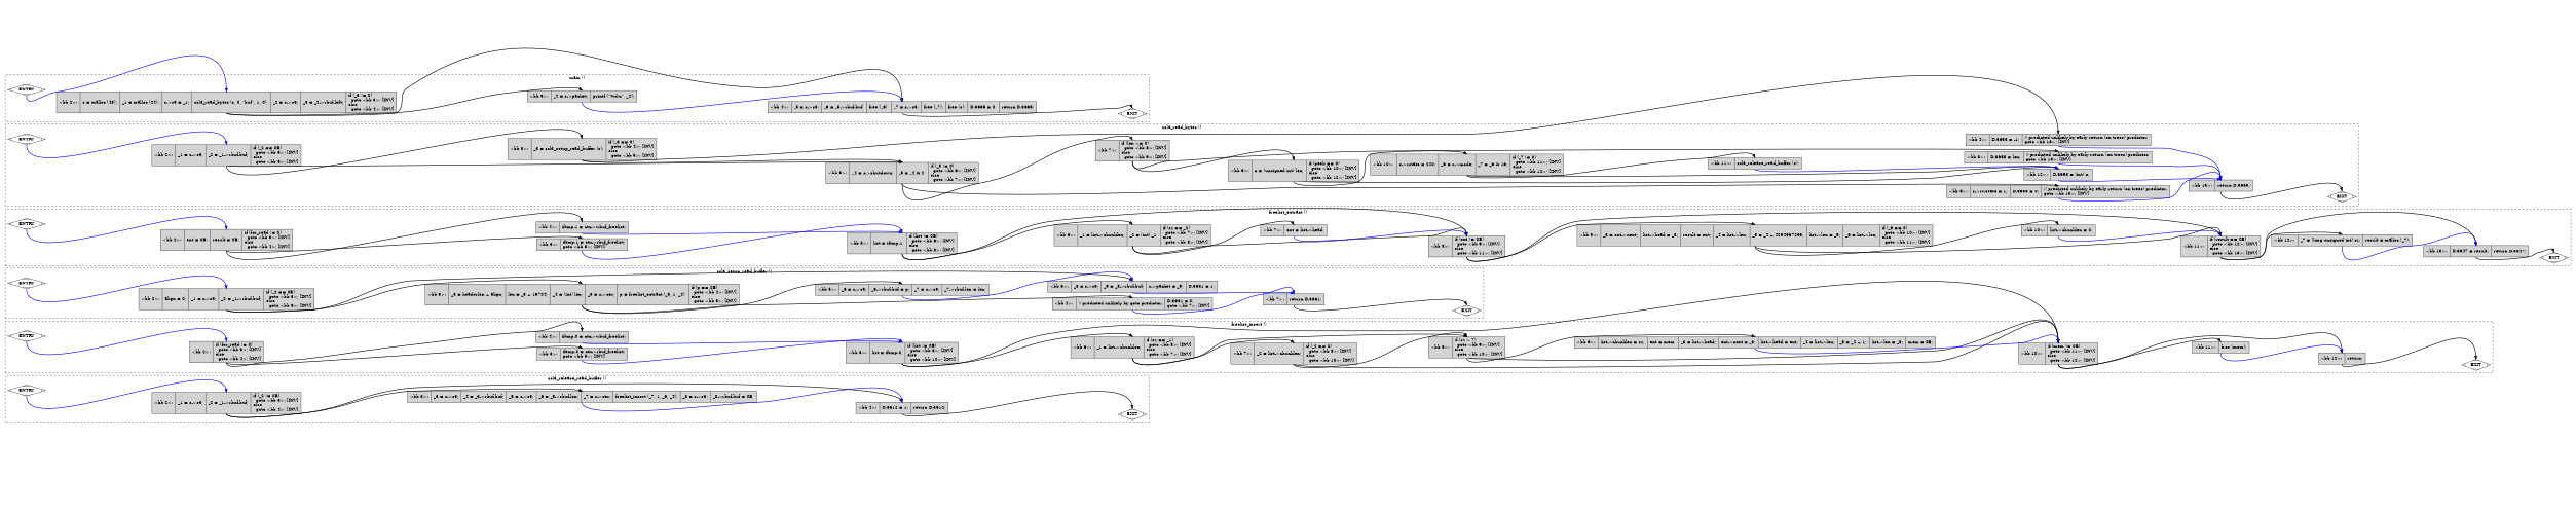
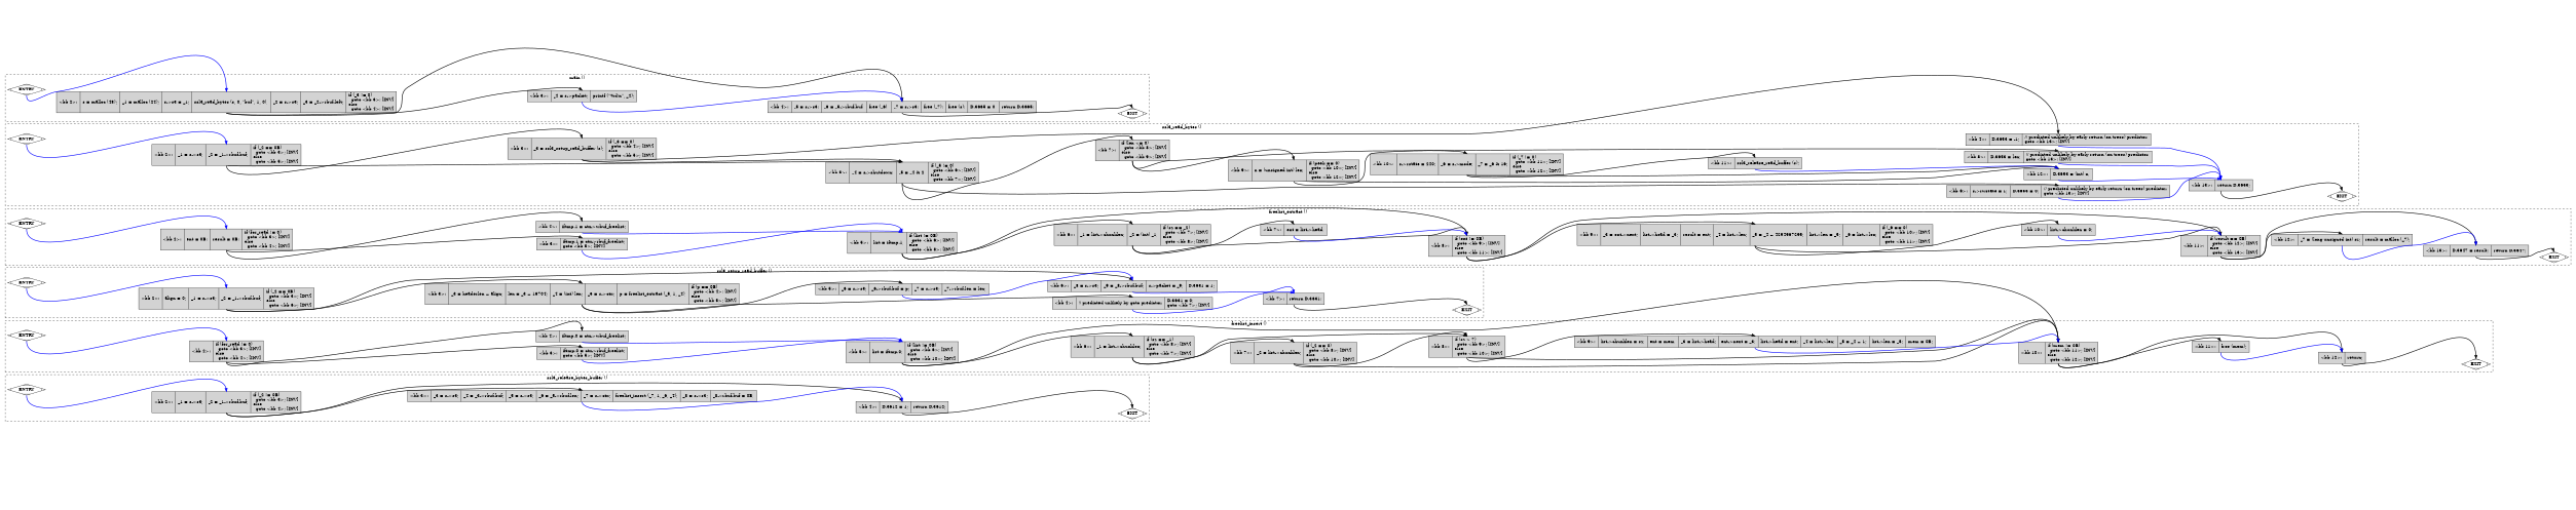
  digraph {
    rankdir=LR
    node [fillcolor=lightgrey shape=record style=filled]
    edge [constraint=true headport=n style="solid,bold" tailport=s color=black weight=10]
    n1 [fillcolor=white label=ENTRY shape=Mdiamond]
    n2 [fillcolor=white label=EXIT shape=Mdiamond]
    n3 [label="{\<bb\ 2\>:\l|_1\ =\ s-\>s3;\l|_2\ =\ _1-\>rbuf.buf;\l|if\ (_2\ !=\ 0B)\l\ \ goto\ \<bb\ 3\>;\ [INV]\lelse\l\ \ goto\ \<bb\ 4\>;\ [INV]\l}"]
    n4 [label="{\<bb\ 3\>:\l|_3\ =\ s-\>s3;\l|_4\ =\ _3-\>rbuf.buf;\l|_5\ =\ s-\>s3;\l|_6\ =\ _5-\>rbuf.len;\l|_7\ =\ s-\>ctx;\l|freelist_insert\ (_7,\ 1,\ _6,\ _4);\l|_8\ =\ s-\>s3;\l|_8-\>rbuf.buf\ =\ 0B;\l}"]
    n5 [label="{\<bb\ 4\>:\l|D.3612\ =\ 1;\l|return\ D.3612;\l}"]
    n6 [fillcolor=white label=ENTRY shape=Mdiamond]
    n7 [fillcolor=white label=EXIT shape=Mdiamond]
    n8 [label="{\<bb\ 2\>:\l|if\ (for_read\ !=\ 0)\l\ \ goto\ \<bb\ 3\>;\ [INV]\lelse\l\ \ goto\ \<bb\ 4\>;\ [INV]\l}"]
    n9 [label="{\<bb\ 3\>:\l|iftmp.0\ =\ ctx-\>rbuf_freelist;\lgoto\ \<bb\ 5\>;\ [INV]\l}"]
    n10 [label="{\<bb\ 4\>:\l|iftmp.0\ =\ ctx-\>wbuf_freelist;\l}"]
    n11 [label="{\<bb\ 5\>:\l|list\ =\ iftmp.0;\l|if\ (list\ !=\ 0B)\l\ \ goto\ \<bb\ 6\>;\ [INV]\lelse\l\ \ goto\ \<bb\ 10\>;\ [INV]\l}"]
    n12 [label="{\<bb\ 6\>:\l|_1\ =\ list-\>chunklen;\l|if\ (sz\ ==\ _1)\l\ \ goto\ \<bb\ 8\>;\ [INV]\lelse\l\ \ goto\ \<bb\ 7\>;\ [INV]\l}"]
    n13 [label="{\<bb\ 10\>:\l|if\ (mem\ !=\ 0B)\l\ \ goto\ \<bb\ 11\>;\ [INV]\lelse\l\ \ goto\ \<bb\ 12\>;\ [INV]\l}"]
    n14 [label="{\<bb\ 7\>:\l|_2\ =\ list-\>chunklen;\l|if\ (_2\ ==\ 0)\l\ \ goto\ \<bb\ 8\>;\ [INV]\lelse\l\ \ goto\ \<bb\ 10\>;\ [INV]\l}"]
    n15 [label="{\<bb\ 8\>:\l|if\ (sz\ \>\ 7)\l\ \ goto\ \<bb\ 9\>;\ [INV]\lelse\l\ \ goto\ \<bb\ 10\>;\ [INV]\l}"]
    n16 [label="{\<bb\ 9\>:\l|list-\>chunklen\ =\ sz;\l|ent\ =\ mem;\l|_3\ =\ list-\>head;\l|ent-\>next\ =\ _3;\l|list-\>head\ =\ ent;\l|_4\ =\ list-\>len;\l|_5\ =\ _4\ +\ 1;\l|list-\>len\ =\ _5;\l|mem\ =\ 0B;\l}"]
    n17 [label="{\<bb\ 11\>:\l|free\ (mem);\l}"]
    n18 [label="{\<bb\ 12\>:\l|return;\l}"]
    n19 [fillcolor=white label=ENTRY shape=Mdiamond]
    n20 [fillcolor=white label=EXIT shape=Mdiamond]
    n21 [label="{\<bb\ 2\>:\l|align\ =\ 0;\l|_1\ =\ s-\>s3;\l|_2\ =\ _1-\>rbuf.buf;\l|if\ (_2\ ==\ 0B)\l\ \ goto\ \<bb\ 3\>;\ [INV]\lelse\l\ \ goto\ \<bb\ 6\>;\ [INV]\l}"]
    n22 [label="{\<bb\ 3\>:\l|_3\ =\ headerlen\ +\ align;\l|len\ =\ _3\ +\ 16704;\l|_4\ =\ (int)\ len;\l|_5\ =\ s-\>ctx;\l|p\ =\ freelist_extract\ (_5,\ 1,\ _4);\l|if\ (p\ ==\ 0B)\l\ \ goto\ \<bb\ 4\>;\ [INV]\lelse\l\ \ goto\ \<bb\ 5\>;\ [INV]\l}"]
    n23 [label="{\<bb\ 6\>:\l|_8\ =\ s-\>s3;\l|_9\ =\ _8-\>rbuf.buf;\l|s-\>packet\ =\ _9;\l|D.3631\ =\ 1;\l}"]
    n24 [label="{\<bb\ 4\>:\l|//\ predicted\ unlikely\ by\ goto\ predictor.\l|D.3631\ =\ 0;\lgoto\ \<bb\ 7\>;\ [INV]\l}"]
    n25 [label="{\<bb\ 5\>:\l|_6\ =\ s-\>s3;\l|_6-\>rbuf.buf\ =\ p;\l|_7\ =\ s-\>s3;\l|_7-\>rbuf.len\ =\ len;\l}"]
    n26 [label="{\<bb\ 7\>:\l|return\ D.3631;\l}"]
    n27 [fillcolor=white label=ENTRY shape=Mdiamond]
    n28 [fillcolor=white label=EXIT shape=Mdiamond]
    n29 [label="{\<bb\ 2\>:\l|ent\ =\ 0B;\l|result\ =\ 0B;\l|if\ (for_read\ !=\ 0)\l\ \ goto\ \<bb\ 3\>;\ [INV]\lelse\l\ \ goto\ \<bb\ 4\>;\ [INV]\l}"]
    n30 [label="{\<bb\ 3\>:\l|iftmp.1\ =\ ctx-\>rbuf_freelist;\lgoto\ \<bb\ 5\>;\ [INV]\l}"]
    n31 [label="{\<bb\ 4\>:\l|iftmp.1\ =\ ctx-\>wbuf_freelist;\l}"]
    n32 [label="{\<bb\ 5\>:\l|list\ =\ iftmp.1;\l|if\ (list\ !=\ 0B)\l\ \ goto\ \<bb\ 6\>;\ [INV]\lelse\l\ \ goto\ \<bb\ 8\>;\ [INV]\l}"]
    n33 [label="{\<bb\ 6\>:\l|_1\ =\ list-\>chunklen;\l|_2\ =\ (int)\ _1;\l|if\ (sz\ ==\ _2)\l\ \ goto\ \<bb\ 7\>;\ [INV]\lelse\l\ \ goto\ \<bb\ 8\>;\ [INV]\l}"]
    n34 [label="{\<bb\ 8\>:\l|if\ (ent\ !=\ 0B)\l\ \ goto\ \<bb\ 9\>;\ [INV]\lelse\l\ \ goto\ \<bb\ 11\>;\ [INV]\l}"]
    n35 [label="{\<bb\ 7\>:\l|ent\ =\ list-\>head;\l}"]
    n36 [label="{\<bb\ 9\>:\l|_3\ =\ ent-\>next;\l|list-\>head\ =\ _3;\l|result\ =\ ent;\l|_4\ =\ list-\>len;\l|_5\ =\ _4\ +\ 4294967295;\l|list-\>len\ =\ _5;\l|_6\ =\ list-\>len;\l|if\ (_6\ ==\ 0)\l\ \ goto\ \<bb\ 10\>;\ [INV]\lelse\l\ \ goto\ \<bb\ 11\>;\ [INV]\l}"]
    n37 [label="{\<bb\ 11\>:\l|if\ (result\ ==\ 0B)\l\ \ goto\ \<bb\ 12\>;\ [INV]\lelse\l\ \ goto\ \<bb\ 13\>;\ [INV]\l}"]
    n38 [label="{\<bb\ 10\>:\l|list-\>chunklen\ =\ 0;\l}"]
    n39 [label="{\<bb\ 12\>:\l|_7\ =\ (long\ unsigned\ int)\ sz;\l|result\ =\ malloc\ (_7);\l}"]
    n40 [label="{\<bb\ 13\>:\l|D.3647\ =\ result;\l|return\ D.3647;\l}"]
    n41 [fillcolor=white label=ENTRY shape=Mdiamond]
    n42 [fillcolor=white label=EXIT shape=Mdiamond]
    n43 [label="{\<bb\ 2\>:\l|_1\ =\ s-\>s3;\l|_2\ =\ _1-\>rbuf.buf;\l|if\ (_2\ ==\ 0B)\l\ \ goto\ \<bb\ 3\>;\ [INV]\lelse\l\ \ goto\ \<bb\ 5\>;\ [INV]\l}"]
    n44 [label="{\<bb\ 3\>:\l|_3\ =\ ssl3_setup_read_buffer\ (s);\l|if\ (_3\ ==\ 0)\l\ \ goto\ \<bb\ 4\>;\ [INV]\lelse\l\ \ goto\ \<bb\ 5\>;\ [INV]\l}"]
    n45 [label="{\<bb\ 5\>:\l|_4\ =\ s-\>shutdown;\l|_5\ =\ _4\ &\ 2;\l|if\ (_5\ !=\ 0)\l\ \ goto\ \<bb\ 6\>;\ [INV]\lelse\l\ \ goto\ \<bb\ 7\>;\ [INV]\l}"]
    n46 [label="{\<bb\ 4\>:\l|D.3653\ =\ -1;\l|//\ predicted\ unlikely\ by\ early\ return\ (on\ trees)\ predictor.\lgoto\ \<bb\ 13\>;\ [INV]\l}"]
    n47 [label="{\<bb\ 13\>:\l|return\ D.3653;\l}"]
    n48 [label="{\<bb\ 6\>:\l|s-\>rwstate\ =\ 1;\l|D.3653\ =\ 0;\l|//\ predicted\ unlikely\ by\ early\ return\ (on\ trees)\ predictor.\lgoto\ \<bb\ 13\>;\ [INV]\l}"]
    n49 [label="{\<bb\ 7\>:\l|if\ (len\ \<=\ 0)\l\ \ goto\ \<bb\ 8\>;\ [INV]\lelse\l\ \ goto\ \<bb\ 9\>;\ [INV]\l}"]
    n50 [label="{\<bb\ 8\>:\l|D.3653\ =\ len;\l|//\ predicted\ unlikely\ by\ early\ return\ (on\ trees)\ predictor.\lgoto\ \<bb\ 13\>;\ [INV]\l}"]
    n51 [label="{\<bb\ 9\>:\l|n\ =\ (unsigned\ int)\ len;\l|if\ (peek\ ==\ 0)\l\ \ goto\ \<bb\ 10\>;\ [INV]\lelse\l\ \ goto\ \<bb\ 12\>;\ [INV]\l}"]
    n52 [label="{\<bb\ 10\>:\l|s-\>rstate\ =\ 240;\l|_6\ =\ s-\>mode;\l|_7\ =\ _6\ &\ 16;\l|if\ (_7\ !=\ 0)\l\ \ goto\ \<bb\ 11\>;\ [INV]\lelse\l\ \ goto\ \<bb\ 12\>;\ [INV]\l}"]
    n53 [label="{\<bb\ 12\>:\l|D.3653\ =\ (int)\ n;\l}"]
    n54 [label="{\<bb\ 11\>:\l|ssl3_release_read_buffer\ (s);\l}"]
    n55 [fillcolor=white label=ENTRY shape=Mdiamond]
    n56 [fillcolor=white label=EXIT shape=Mdiamond]
    n57 [label="{\<bb\ 2\>:\l|s\ =\ malloc\ (48);\l|_1\ =\ malloc\ (24);\l|s-\>s3\ =\ _1;\l|ssl3_read_bytes\ (s,\ 0,\ \"buf\",\ 1,\ 0);\l|_2\ =\ s-\>s3;\l|_3\ =\ _2-\>rbuf.left;\l|if\ (_3\ !=\ 0)\l\ \ goto\ \<bb\ 3\>;\ [INV]\lelse\l\ \ goto\ \<bb\ 4\>;\ [INV]\l}"]
    n58 [label="{\<bb\ 3\>:\l|_4\ =\ s-\>packet;\l|printf\ (\"%d\\n\",\ _4);\l}"]
    n59 [label="{\<bb\ 4\>:\l|_5\ =\ s-\>s3;\l|_6\ =\ _5-\>rbuf.buf;\l|free\ (_6);\l|_7\ =\ s-\>s3;\l|free\ (_7);\l|free\ (s);\l|D.3665\ =\ 0;\l|return\ D.3665;\l}"]
    subgraph cluster_1 {
      color=black
-     label="ssl3_release_read_buffer ()"
+     label="ssl3_release_bytes_buffer ()"
      style=dashed
      n1
      n2
      n3
      n4
      n5
    }
    subgraph cluster_2 {
      color=black
      label="freelist_insert ()"
      style=dashed
      n6
      n7
      n8
      n9
      n10
      n11
      n12
      n13
      n14
      n15
      n16
      n17
      n18
    }
    subgraph cluster_3 {
      color=black
      label="ssl3_setup_read_buffer ()"
      style=dashed
      n19
      n20
      n21
      n22
      n23
      n24
      n25
      n26
    }
    subgraph cluster_4 {
      color=black
      label="freelist_extract ()"
      style=dashed
      n27
      n28
      n29
      n30
      n31
      n32
      n33
      n34
      n35
      n36
      n37
      n38
      n39
      n40
    }
    subgraph cluster_5 {
      color=black
      label="ssl3_read_bytes ()"
      style=dashed
      n41
      n42
      n43
      n44
      n45
      n46
      n47
      n48
      n49
      n50
      n51
      n52
      n53
      n54
    }
    subgraph cluster_6 {
      color=black
      label="main ()"
      style=dashed
      n55
      n56
      n57
      n58
      n59
    }
    n1 -> n2 [style=invis color="" weight=""]
    n1 -> n3 [color=blue weight=100]
    n3 -> n4
    n3 -> n5
    n4 -> n5 [color=blue weight=100]
    n5 -> n2
    n6 -> n7 [style=invis color="" weight=""]
    n6 -> n8 [color=blue weight=100]
    n8 -> n9
    n8 -> n10
    n9 -> n11 [color=blue weight=100]
    n10 -> n11 [color=blue weight=100]
    n11 -> n12
    n11 -> n13
    n12 -> n14
    n12 -> n15
    n13 -> n17
    n13 -> n18
    n14 -> n13
    n14 -> n15
    n15 -> n13
    n15 -> n16
    n16 -> n13 [color=blue weight=100]
    n17 -> n18 [color=blue weight=100]
    n18 -> n7
    n19 -> n20 [style=invis color="" weight=""]
    n19 -> n21 [color=blue weight=100]
    n21 -> n22
    n21 -> n23
    n22 -> n24
    n22 -> n25
    n23 -> n26 [color=blue weight=100]
    n24 -> n26 [color=blue weight=100]
    n25 -> n23 [color=blue weight=100]
    n26 -> n20
    n27 -> n28 [style=invis color="" weight=""]
    n27 -> n29 [color=blue weight=100]
    n29 -> n30
    n29 -> n31
    n30 -> n32 [color=blue weight=100]
    n31 -> n32 [color=blue weight=100]
    n32 -> n33
    n32 -> n34
    n33 -> n34
    n33 -> n35
    n34 -> n36
    n34 -> n37
    n35 -> n34 [color=blue weight=100]
    n36 -> n37
    n36 -> n38
    n37 -> n39
    n37 -> n40
    n38 -> n37 [color=blue weight=100]
    n39 -> n40 [color=blue weight=100]
    n40 -> n28
    n41 -> n42 [style=invis color="" weight=""]
    n41 -> n43 [color=blue weight=100]
    n43 -> n44
    n43 -> n45
    n44 -> n45
    n44 -> n46
    n45 -> n48
    n45 -> n49
    n46 -> n47 [color=blue weight=100]
    n47 -> n42
    n48 -> n47 [color=blue weight=100]
    n49 -> n50
    n49 -> n51
    n50 -> n47 [color=blue weight=100]
    n51 -> n52
    n51 -> n53
    n52 -> n53
    n52 -> n54
    n53 -> n47 [color=blue weight=100]
    n54 -> n53 [color=blue weight=100]
    n55 -> n56 [style=invis color="" weight=""]
    n55 -> n57 [color=blue weight=100]
    n57 -> n58
    n57 -> n59
    n58 -> n59 [color=blue weight=100]
    n59 -> n56
  }
